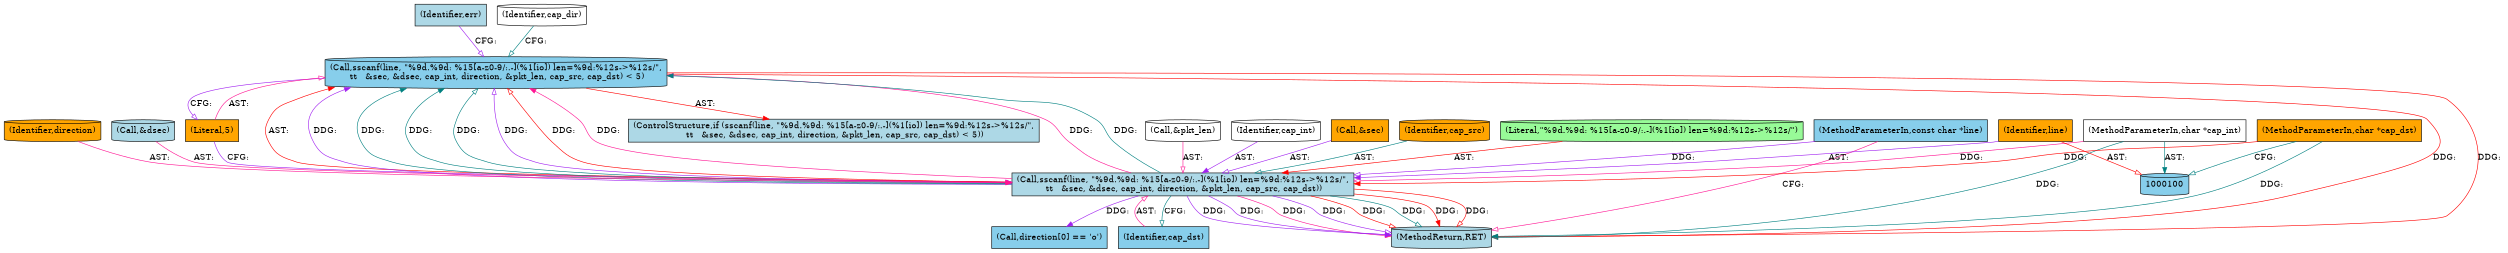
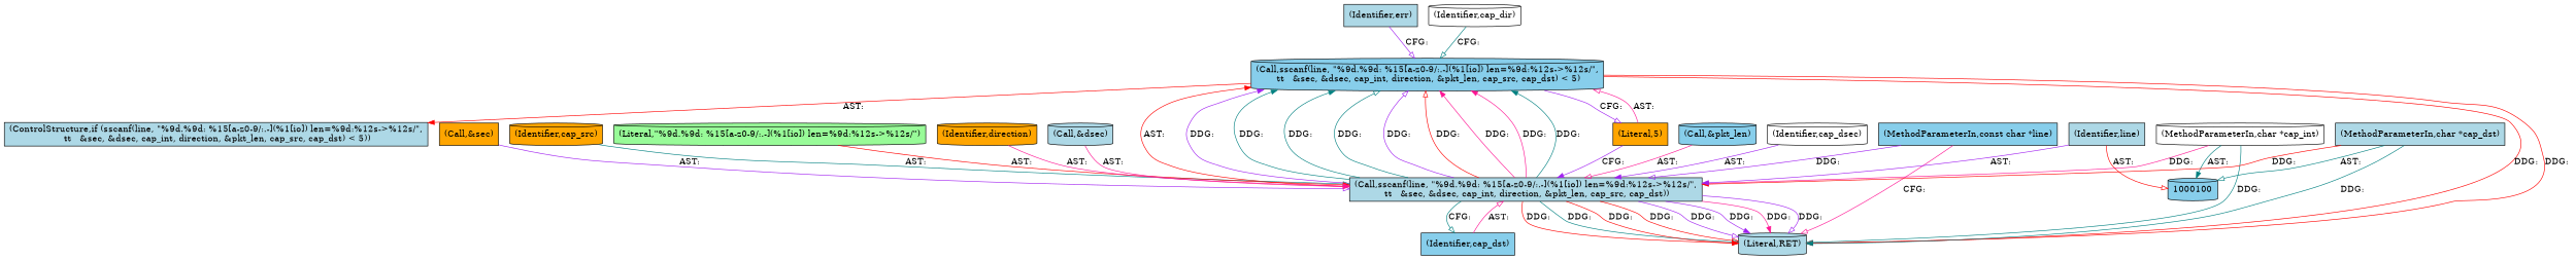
  digraph {
    node [fillcolor=skyblue shape=cylinder style=filled]
    edge [arrowhead=onormal color=purple]
    n1 [label="(Call,sscanf(line, \"%9d.%9d: %15[a-z0-9/:.-](%1[io]) len=%9d:%12s->%12s/\",\n \t\t   &sec, &dsec, cap_int, direction, &pkt_len, cap_src, cap_dst) < 5)"]
    n2 [fillcolor=lightblue label="(ControlStructure,if (sscanf(line, \"%9d.%9d: %15[a-z0-9/:.-](%1[io]) len=%9d:%12s->%12s/\",\n \t\t   &sec, &dsec, cap_int, direction, &pkt_len, cap_src, cap_dst) < 5))" shape=box]
-   n3 [fillcolor=lightblue label="(MethodReturn,RET)"]
+   n3 [fillcolor=lightblue label="(Literal,RET)"]
    n4 [fillcolor=orange label="(Literal,5)" shape=box]
    n5 [fillcolor=lightblue label="(Call,sscanf(line, \"%9d.%9d: %15[a-z0-9/:.-](%1[io]) len=%9d:%12s->%12s/\",\n \t\t   &sec, &dsec, cap_int, direction, &pkt_len, cap_src, cap_dst))" shape=box]
-   n6 [label="(Call,direction[0] == 'o')" shape=box]
    n7 [label="(Identifier,cap_dst)" shape=box]
    n8 [label="(MethodParameterIn,const char *line)" shape=box]
-   n9 [fillcolor=white label="(MethodParameterIn,char *cap_int)" shape=box]
+   n9 [fillcolor=white label="(MethodParameterIn,char *cap_int)"]
    1000100
-   n11 [fillcolor=orange label="(MethodParameterIn,char *cap_dst)" shape=box]
+   n11 [fillcolor=lightblue label="(MethodParameterIn,char *cap_dst)" shape=box]
    n12 [fillcolor=lightblue label="(Identifier,err)" shape=box]
-   n13 [fillcolor=white label="(Call,&pkt_len)"]
-   n14 [fillcolor=white label="(Identifier,cap_int)"]
+   n13 [label="(Call,&pkt_len)"]
+   n14 [fillcolor=white label="(Identifier,cap_dsec)"]
    n15 [fillcolor=orange label="(Call,&sec)" shape=box]
    n16 [fillcolor=orange label="(Identifier,cap_src)"]
    n17 [fillcolor=palegreen label="(Literal,\"%9d.%9d: %15[a-z0-9/:.-](%1[io]) len=%9d:%12s->%12s/\")"]
    n18 [fillcolor=orange label="(Identifier,direction)"]
    n19 [fillcolor=lightblue label="(Call,&dsec)"]
-   n20 [fillcolor=orange label="(Identifier,line)" shape=box]
+   n20 [fillcolor=lightblue label="(Identifier,line)" shape=box]
    n21 [fillcolor=white label="(Identifier,cap_dir)"]
    n1 -> n2 [arrowhead=normal color=red label="AST: "]
    n1 -> n3 [color=red label="DDG: "]
    n1 -> n3 [color=red label="DDG: "]
    n1 -> n4 [label="CFG: "]
    n4 -> n1 [color=deeppink label="AST: "]
    n4 -> n5 [arrowhead=normal label="CFG: "]
    n5 -> n1 [arrowhead=normal color=red label="AST: "]
    n5 -> n1 [arrowhead=normal label="DDG: "]
    n5 -> n1 [arrowhead=normal color=teal label="DDG: "]
    n5 -> n1 [arrowhead=normal color=teal label="DDG: "]
    n5 -> n1 [color=teal label="DDG: "]
    n5 -> n1 [label="DDG: "]
    n5 -> n1 [color=red label="DDG: "]
    n5 -> n1 [arrowhead=normal color=deeppink label="DDG: "]
    n5 -> n1 [arrowhead=normal color=deeppink label="DDG: "]
    n5 -> n1 [arrowhead=normal color=teal label="DDG: "]
    n5 -> n3 [arrowhead=normal color=deeppink label="DDG: "]
    n5 -> n3 [label="DDG: "]
    n5 -> n3 [color=red label="DDG: "]
    n5 -> n3 [color=teal label="DDG: "]
    n5 -> n3 [arrowhead=normal color=red label="DDG: "]
    n5 -> n3 [color=red label="DDG: "]
    n5 -> n3 [label="DDG: "]
    n5 -> n3 [arrowhead=normal label="DDG: "]
-   n5 -> n6 [arrowhead=normal label="DDG: "]
    n5 -> n7 [color=teal label="CFG: "]
    n7 -> n5 [color=deeppink label="AST: "]
    n8 -> n3 [color=deeppink label="CFG: "]
    n8 -> n5 [label="DDG: "]
    n9 -> n3 [color=teal label="DDG: "]
    n9 -> n5 [color=deeppink label="DDG: "]
    n9 -> 1000100 [arrowhead=normal color=teal label="AST: "]
    n11 -> n3 [arrowhead=normal color=teal label="DDG: "]
    n11 -> n5 [arrowhead=normal color=red label="DDG: "]
-   n11 -> 1000100 [color=teal label="CFG: "]
+   n11 -> 1000100 [color=teal label="AST: "]
    n12 -> n1 [label="CFG: "]
    n13 -> n5 [color=deeppink label="AST: "]
    n14 -> n5 [arrowhead=normal label="AST: "]
    n15 -> n5 [label="AST: "]
    n16 -> n5 [color=teal label="AST: "]
    n17 -> n5 [arrowhead=normal color=red label="AST: "]
    n18 -> n5 [arrowhead=normal color=deeppink label="AST: "]
    n19 -> n5 [arrowhead=normal color=deeppink label="AST: "]
    n20 -> n5 [arrowhead=normal label="AST: "]
    n20 -> 1000100 [color=red label="AST: "]
    n21 -> n1 [color=teal label="CFG: "]
  }
